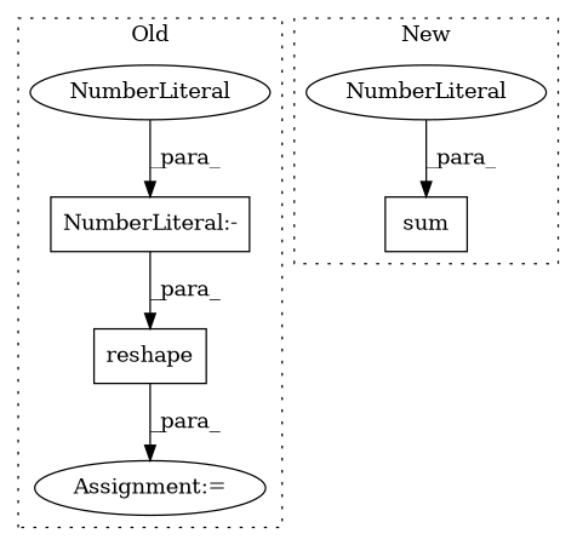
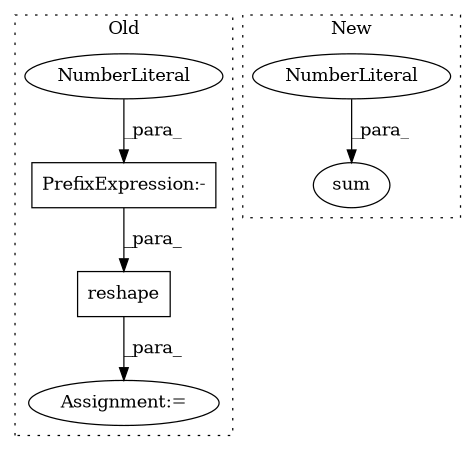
  digraph {
    node [a=32 l=1 shape=box]
    n1 [l="8,2" label=reshape s="10340,10432"]
    n2 [a=7 label="Assignment:=" s=10313 shape=ellipse]
-   n3 [a=38 label="NumberLiteral:-" s=10416]
+   n3 [a=38 label="PrefixExpression:-" s=10416]
    n4 [a=34 label=NumberLiteral s=10417 shape=ellipse]
-   n5 [l="4,1" label=sum s="10986,10996"]
+   n5 [l="4,1" label=sum s="10986,10996" shape=ellipse]
    n6 [a=34 label=NumberLiteral s=10995 shape=ellipse]
    subgraph cluster_1 {
      label=Old
      style=dotted
      n1
      n2
      n3
      n4
    }
    subgraph cluster_2 {
      label=New
      style=dotted
      n5
      n6
    }
    n1 -> n2 [label=_para_]
    n3 -> n1 [label=_para_]
    n4 -> n3 [label=_para_]
    n6 -> n5 [label=_para_]
  }
